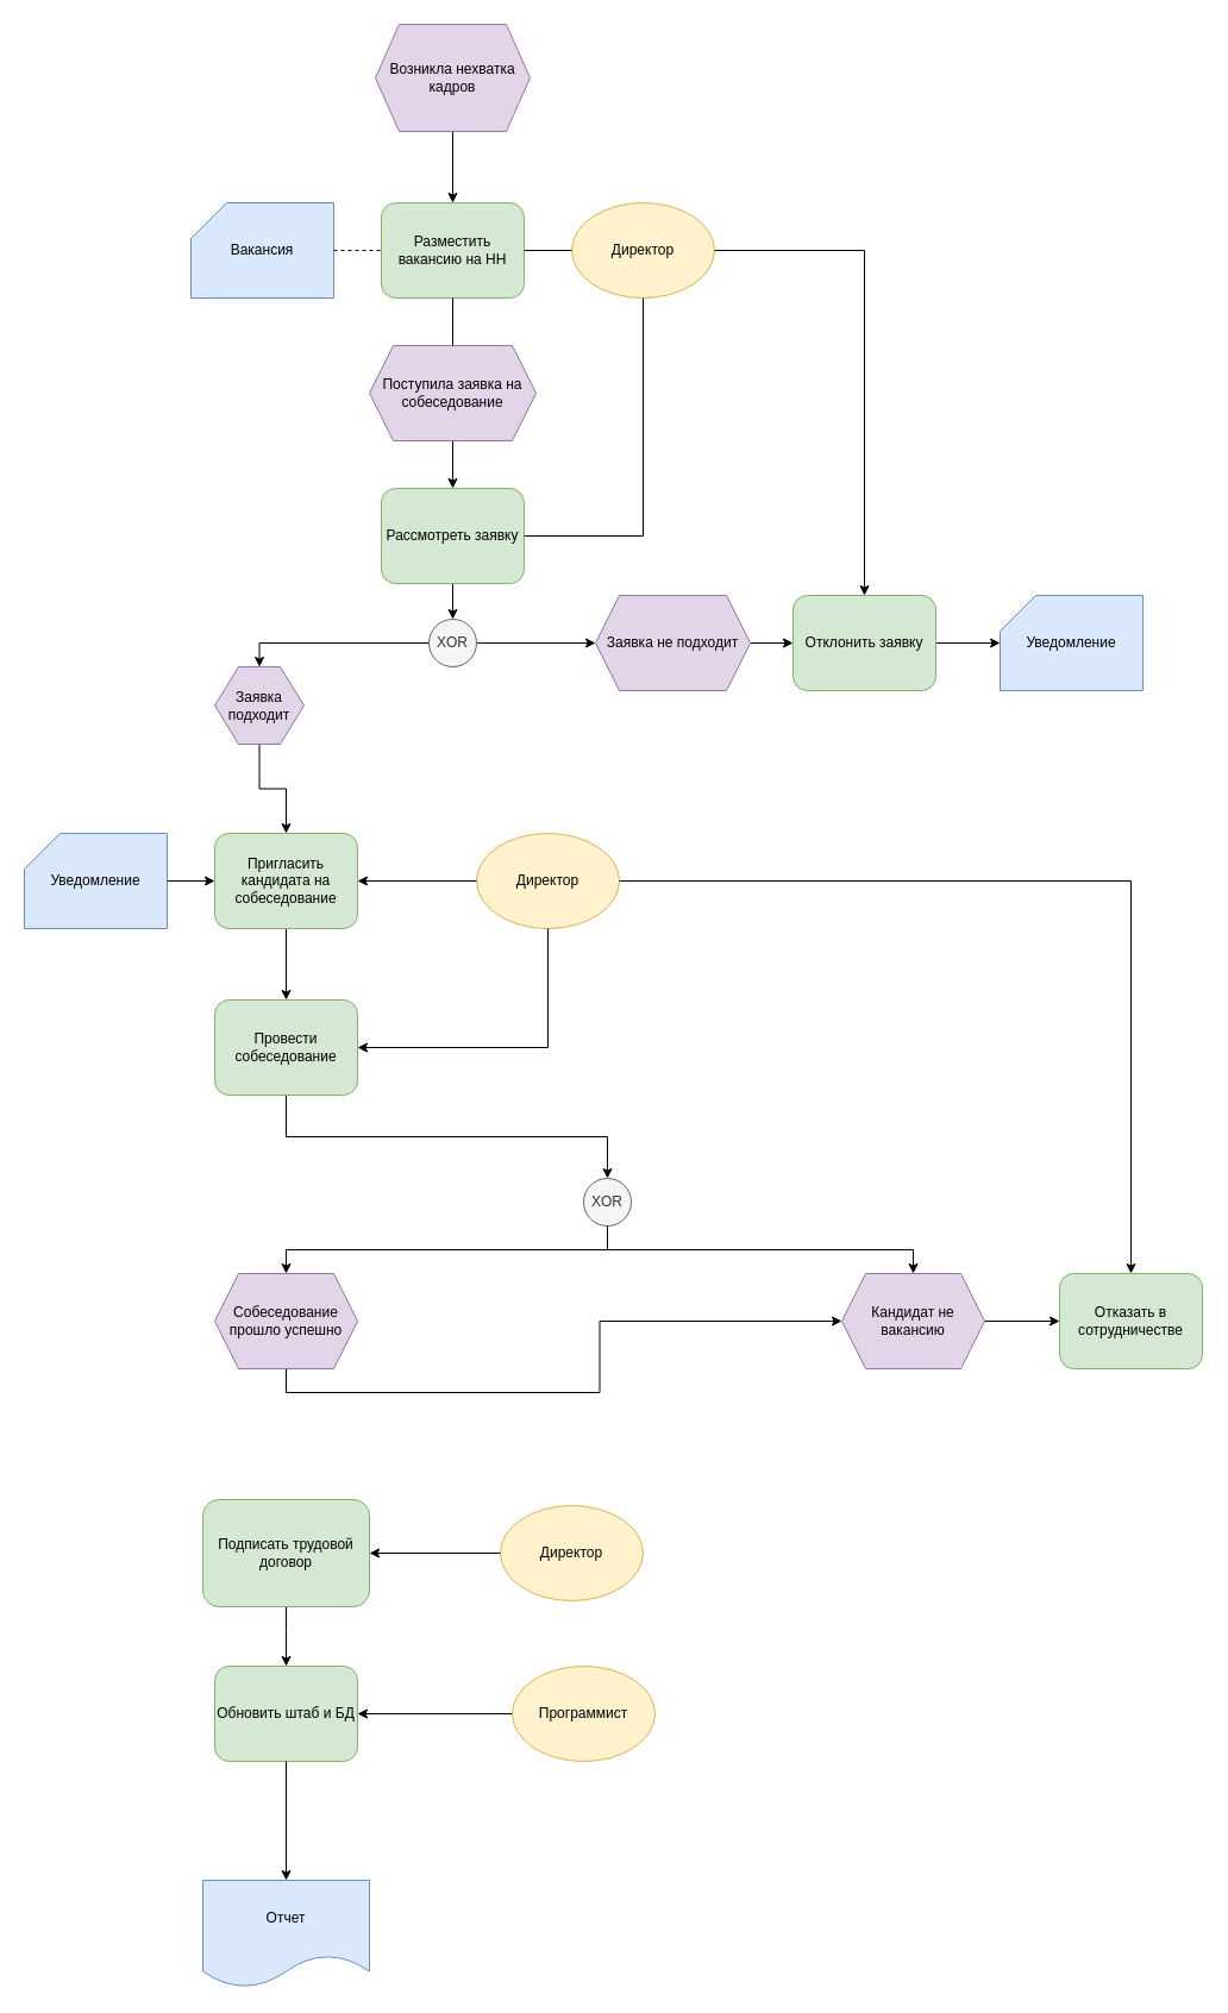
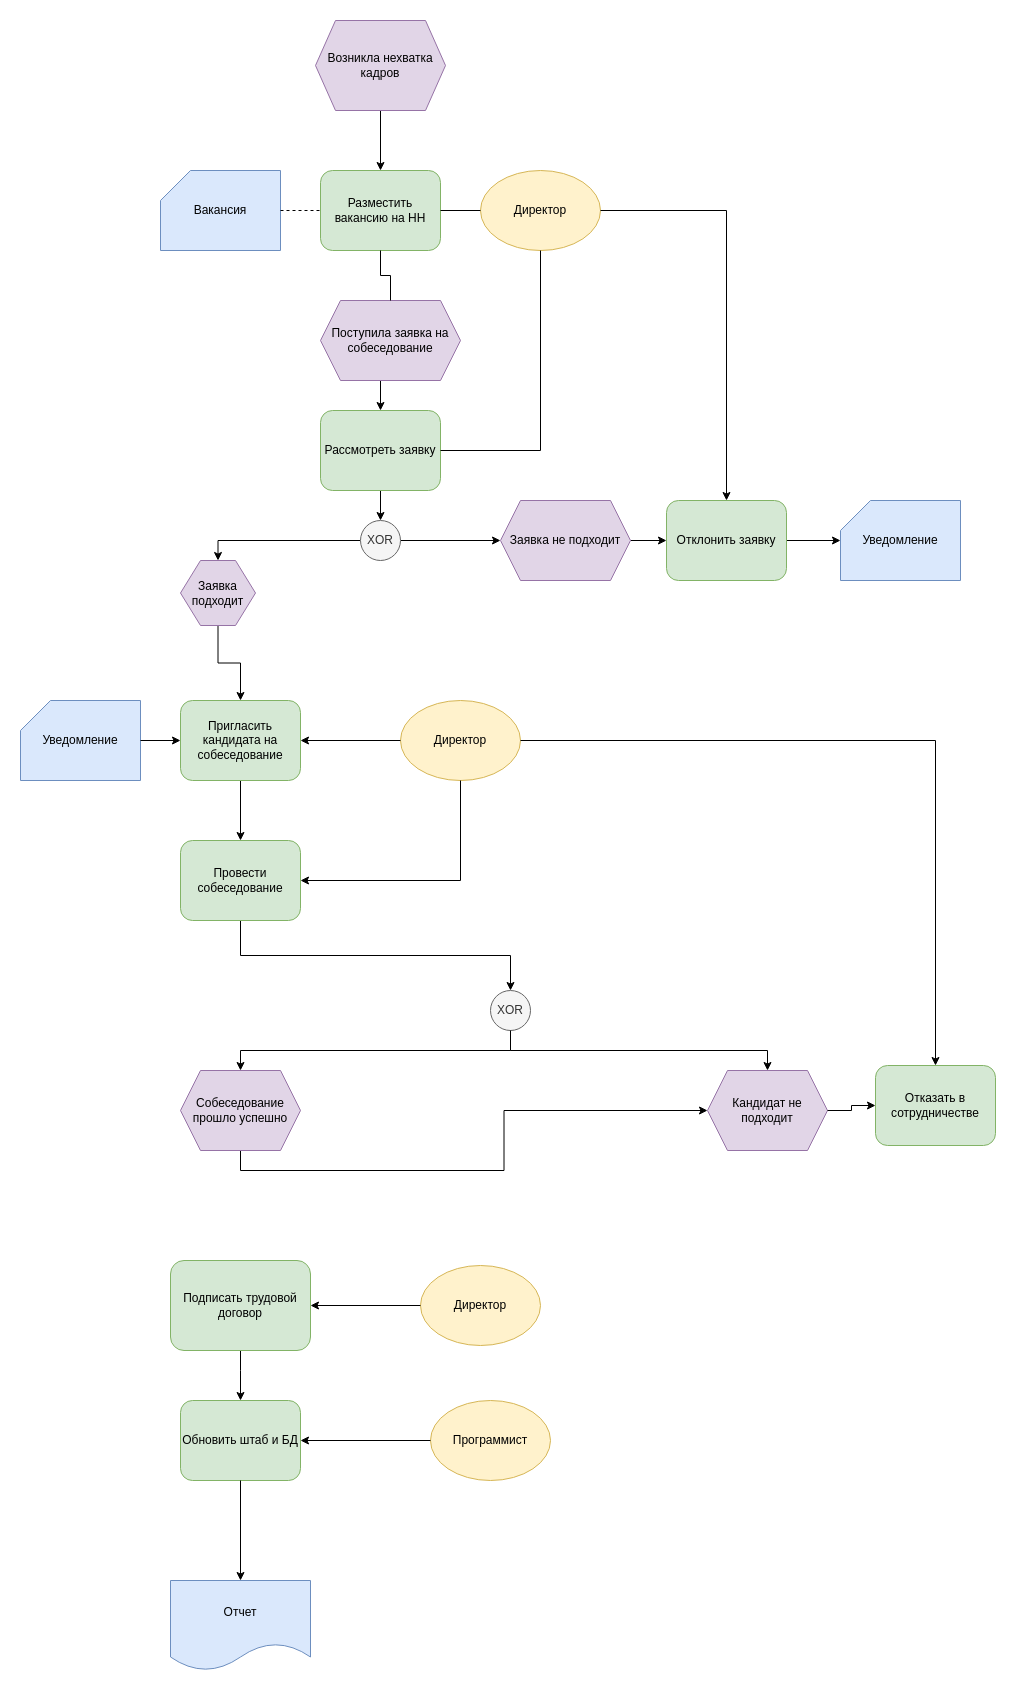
  <mxCell id="0" />
  <mxCell id="1" parent="0" />
  <mxCell id="2" value="Директор" style="ellipse;rounded=0;whiteSpace=wrap;html=1;fillColor=#fff2cc;strokeColor=#d6b656;" vertex="1" parent="1"><mxGeometry x="480" y="170" width="120" height="80" as="geometry" /></mxCell>
  <mxCell id="3" style="edgeStyle=orthogonalEdgeStyle;rounded=0;orthogonalLoop=1;jettySize=auto;html=1;exitX=0.5;exitY=1;exitDx=0;exitDy=0;entryX=0.5;entryY=0;entryDx=0;entryDy=0;" edge="1" parent="1" source="4" target="6"><mxGeometry relative="1" as="geometry" /></mxCell>
  <mxCell id="4" value="Возникла нехватка кадров" style="shape=hexagon;perimeter=hexagonPerimeter2;whiteSpace=wrap;html=1;fixedSize=1;fillColor=#e1d5e7;strokeColor=#9673a6;" vertex="1" parent="1"><mxGeometry x="315" y="20" width="130" height="90" as="geometry" /></mxCell>
  <mxCell id="5" style="edgeStyle=orthogonalEdgeStyle;rounded=0;orthogonalLoop=1;jettySize=auto;html=1;exitX=0.5;exitY=1;exitDx=0;exitDy=0;entryX=0.5;entryY=0;entryDx=0;entryDy=0;startArrow=none;" edge="1" parent="1" source="13" target="9"><mxGeometry relative="1" as="geometry" /></mxCell>
  <mxCell id="6" value="Разместить вакансию на HH" style="rounded=1;whiteSpace=wrap;html=1;fillColor=#d5e8d4;strokeColor=#82b366;" vertex="1" parent="1"><mxGeometry x="320" y="170" width="120" height="80" as="geometry" /></mxCell>
  <mxCell id="7" value="" style="endArrow=none;html=1;rounded=0;exitX=0;exitY=0.5;exitDx=0;exitDy=0;entryX=1;entryY=0.5;entryDx=0;entryDy=0;" edge="1" parent="1" source="2" target="6"><mxGeometry width="50" height="50" relative="1" as="geometry"><mxPoint x="320" y="350" as="sourcePoint" /><mxPoint x="440" y="210" as="targetPoint" /></mxGeometry></mxCell>
  <mxCell id="8" style="edgeStyle=orthogonalEdgeStyle;rounded=0;orthogonalLoop=1;jettySize=auto;html=1;exitX=0.5;exitY=1;exitDx=0;exitDy=0;entryX=0.5;entryY=0;entryDx=0;entryDy=0;" edge="1" parent="1" source="9" target="19"><mxGeometry relative="1" as="geometry" /></mxCell>
  <mxCell id="9" value="Рассмотреть заявку" style="rounded=1;whiteSpace=wrap;html=1;fillColor=#d5e8d4;strokeColor=#82b366;" vertex="1" parent="1"><mxGeometry x="320" y="410" width="120" height="80" as="geometry" /></mxCell>
  <mxCell id="10" value="Вакансия" style="shape=card;whiteSpace=wrap;html=1;boundedLbl=1;fillColor=#dae8fc;strokeColor=#6c8ebf;" vertex="1" parent="1"><mxGeometry x="160" y="170" width="120" height="80" as="geometry" /></mxCell>
  <mxCell id="11" value="" style="endArrow=none;html=1;rounded=0;entryX=0;entryY=0.5;entryDx=0;entryDy=0;exitX=1;exitY=0.5;exitDx=0;exitDy=0;dashed=1;" edge="1" parent="1" source="10" target="6"><mxGeometry width="50" height="50" relative="1" as="geometry"><mxPoint x="240" y="340" as="sourcePoint" /><mxPoint x="290" y="290" as="targetPoint" /></mxGeometry></mxCell>
  <mxCell id="12" value="" style="endArrow=none;html=1;rounded=0;entryX=0.5;entryY=1;entryDx=0;entryDy=0;exitX=1;exitY=0.5;exitDx=0;exitDy=0;edgeStyle=orthogonalEdgeStyle;" edge="1" parent="1" source="9" target="2"><mxGeometry width="50" height="50" relative="1" as="geometry"><mxPoint x="520" y="470" as="sourcePoint" /><mxPoint x="570" y="420" as="targetPoint" /></mxGeometry></mxCell>
- <mxCell id="13" value="Поступила заявка на собеседование" style="shape=hexagon;perimeter=hexagonPerimeter2;whiteSpace=wrap;html=1;fixedSize=1;fillColor=#e1d5e7;strokeColor=#9673a6;" vertex="1" parent="1"><mxGeometry x="310" y="290" width="140" height="80" as="geometry" /></mxCell>
+ <mxCell id="13" value="Поступила заявка на собеседование" style="shape=hexagon;perimeter=hexagonPerimeter2;whiteSpace=wrap;html=1;fixedSize=1;fillColor=#e1d5e7;strokeColor=#9673a6;" vertex="1" parent="1"><mxGeometry x="320" y="300" width="140" height="80" as="geometry" /></mxCell>
  <mxCell id="14" value="" style="edgeStyle=orthogonalEdgeStyle;rounded=0;orthogonalLoop=1;jettySize=auto;html=1;exitX=0.5;exitY=1;exitDx=0;exitDy=0;entryX=0.5;entryY=0;entryDx=0;entryDy=0;endArrow=none;" edge="1" parent="1" source="6" target="13"><mxGeometry relative="1" as="geometry"><mxPoint x="380" y="280" as="sourcePoint" /><mxPoint x="380" y="410" as="targetPoint" /></mxGeometry></mxCell>
  <mxCell id="15" value="" style="edgeStyle=orthogonalEdgeStyle;rounded=0;orthogonalLoop=1;jettySize=auto;html=1;entryX=0.5;entryY=0;entryDx=0;entryDy=0;" edge="1" parent="1" source="16" target="26"><mxGeometry relative="1" as="geometry"><mxPoint x="240" y="690" as="targetPoint" /></mxGeometry></mxCell>
  <mxCell id="16" value="Заявка подходит" style="shape=hexagon;perimeter=hexagonPerimeter2;whiteSpace=wrap;html=1;fixedSize=1;fillColor=#e1d5e7;strokeColor=#9673a6;" vertex="1" parent="1"><mxGeometry x="180" y="560" width="75" height="65" as="geometry" /></mxCell>
  <mxCell id="17" style="edgeStyle=orthogonalEdgeStyle;rounded=0;orthogonalLoop=1;jettySize=auto;html=1;exitX=0;exitY=0.5;exitDx=0;exitDy=0;entryX=0.5;entryY=0;entryDx=0;entryDy=0;" edge="1" parent="1" source="19" target="16"><mxGeometry relative="1" as="geometry" /></mxCell>
  <mxCell id="18" style="edgeStyle=orthogonalEdgeStyle;rounded=0;orthogonalLoop=1;jettySize=auto;html=1;exitX=1;exitY=0.5;exitDx=0;exitDy=0;entryX=0;entryY=0.5;entryDx=0;entryDy=0;" edge="1" parent="1" source="19" target="21"><mxGeometry relative="1" as="geometry"><mxPoint x="500" y="560" as="targetPoint" /></mxGeometry></mxCell>
  <mxCell id="19" value="XOR" style="ellipse;whiteSpace=wrap;html=1;aspect=fixed;fillColor=#f5f5f5;fontColor=#333333;strokeColor=#666666;" vertex="1" parent="1"><mxGeometry x="360" y="520" width="40" height="40" as="geometry" /></mxCell>
  <mxCell id="20" style="edgeStyle=orthogonalEdgeStyle;rounded=0;orthogonalLoop=1;jettySize=auto;html=1;exitX=1;exitY=0.5;exitDx=0;exitDy=0;entryX=0;entryY=0.5;entryDx=0;entryDy=0;" edge="1" parent="1" source="21" target="23"><mxGeometry relative="1" as="geometry" /></mxCell>
  <mxCell id="21" value="Заявка не подходит" style="shape=hexagon;perimeter=hexagonPerimeter2;whiteSpace=wrap;html=1;fixedSize=1;fillColor=#e1d5e7;strokeColor=#9673a6;" vertex="1" parent="1"><mxGeometry x="500" y="500" width="130" height="80" as="geometry" /></mxCell>
  <mxCell id="22" style="edgeStyle=orthogonalEdgeStyle;rounded=0;orthogonalLoop=1;jettySize=auto;html=1;exitX=1;exitY=0.5;exitDx=0;exitDy=0;entryX=0;entryY=0.5;entryDx=0;entryDy=0;" edge="1" parent="1" source="23" target="24"><mxGeometry relative="1" as="geometry"><mxPoint x="827" y="560" as="targetPoint" /></mxGeometry></mxCell>
  <mxCell id="23" value="Отклонить заявку" style="rounded=1;whiteSpace=wrap;html=1;fillColor=#d5e8d4;strokeColor=#82b366;" vertex="1" parent="1"><mxGeometry x="666" y="500" width="120" height="80" as="geometry" /></mxCell>
  <mxCell id="24" value="Уведомление" style="shape=card;whiteSpace=wrap;html=1;boundedLbl=1;fillColor=#dae8fc;strokeColor=#6c8ebf;" vertex="1" parent="1"><mxGeometry x="840" y="500" width="120" height="80" as="geometry" /></mxCell>
  <mxCell id="25" style="edgeStyle=orthogonalEdgeStyle;rounded=0;orthogonalLoop=1;jettySize=auto;html=1;exitX=0.5;exitY=1;exitDx=0;exitDy=0;" edge="1" parent="1" source="26" target="28"><mxGeometry relative="1" as="geometry" /></mxCell>
  <mxCell id="26" value="Пригласить кандидата на собеседование" style="rounded=1;whiteSpace=wrap;html=1;fillColor=#d5e8d4;strokeColor=#82b366;" vertex="1" parent="1"><mxGeometry x="180" y="700" width="120" height="80" as="geometry" /></mxCell>
  <mxCell id="27" style="edgeStyle=orthogonalEdgeStyle;rounded=0;orthogonalLoop=1;jettySize=auto;html=1;exitX=0.5;exitY=1;exitDx=0;exitDy=0;entryX=0;entryY=0.5;entryDx=0;entryDy=0;" edge="1" parent="1" source="28" target="42"><mxGeometry relative="1" as="geometry"><mxPoint x="510" y="980" as="targetPoint" /></mxGeometry></mxCell>
  <mxCell id="28" value="Провести собеседование" style="rounded=1;whiteSpace=wrap;html=1;fillColor=#d5e8d4;strokeColor=#82b366;" vertex="1" parent="1"><mxGeometry x="180" y="840" width="120" height="80" as="geometry" /></mxCell>
  <mxCell id="29" style="edgeStyle=orthogonalEdgeStyle;rounded=0;orthogonalLoop=1;jettySize=auto;html=1;exitX=0.5;exitY=1;exitDx=0;exitDy=0;fontFamily=Helvetica;fontSize=12;" edge="1" parent="1" source="30" target="43"><mxGeometry relative="1" as="geometry" /></mxCell>
  <mxCell id="30" value="Собеседование прошло успешно" style="shape=hexagon;perimeter=hexagonPerimeter2;whiteSpace=wrap;html=1;fixedSize=1;fillColor=#e1d5e7;strokeColor=#9673a6;" vertex="1" parent="1"><mxGeometry x="180" y="1070" width="120" height="80" as="geometry" /></mxCell>
  <mxCell id="31" style="edgeStyle=orthogonalEdgeStyle;rounded=0;orthogonalLoop=1;jettySize=auto;html=1;exitX=1;exitY=0.5;exitDx=0;exitDy=0;" edge="1" parent="1" source="42" target="30"><mxGeometry relative="1" as="geometry"><mxPoint x="510" y="1060" as="sourcePoint" /></mxGeometry></mxCell>
  <mxCell id="32" style="edgeStyle=orthogonalEdgeStyle;rounded=0;orthogonalLoop=1;jettySize=auto;html=1;exitX=0.5;exitY=1;exitDx=0;exitDy=0;entryX=0.5;entryY=0;entryDx=0;entryDy=0;" edge="1" parent="1" target="33"><mxGeometry relative="1" as="geometry"><mxPoint x="240" y="1350" as="sourcePoint" /><Array as="points"><mxPoint x="240" y="1370" /><mxPoint x="240" y="1370" /></Array></mxGeometry></mxCell>
  <mxCell id="33" value="Обновить штаб и БД" style="rounded=1;whiteSpace=wrap;html=1;fillColor=#d5e8d4;strokeColor=#82b366;" vertex="1" parent="1"><mxGeometry x="180" y="1400" width="120" height="80" as="geometry" /></mxCell>
  <mxCell id="34" value="Отчет" style="shape=document;whiteSpace=wrap;html=1;boundedLbl=1;fillColor=#dae8fc;strokeColor=#6c8ebf;" vertex="1" parent="1"><mxGeometry x="170" y="1580" width="140" height="90" as="geometry" /></mxCell>
  <mxCell id="35" value="Подписать трудовой договор" style="rounded=1;whiteSpace=wrap;html=1;fillColor=#d5e8d4;strokeColor=#82b366;" vertex="1" parent="1"><mxGeometry x="170" y="1260" width="140" height="90" as="geometry" /></mxCell>
  <mxCell id="36" style="edgeStyle=orthogonalEdgeStyle;rounded=0;orthogonalLoop=1;jettySize=auto;html=1;exitX=0.5;exitY=1;exitDx=0;exitDy=0;fontFamily=Helvetica;fontSize=12;" edge="1" parent="1" source="33" target="34"><mxGeometry relative="1" as="geometry"><mxPoint x="320" y="1630" as="sourcePoint" /></mxGeometry></mxCell>
  <mxCell id="37" value="Уведомление" style="shape=card;whiteSpace=wrap;html=1;boundedLbl=1;fillColor=#dae8fc;strokeColor=#6c8ebf;" vertex="1" parent="1"><mxGeometry x="20" y="700" width="120" height="80" as="geometry" /></mxCell>
  <mxCell id="38" style="edgeStyle=orthogonalEdgeStyle;rounded=0;orthogonalLoop=1;jettySize=auto;html=1;entryX=0;entryY=0.5;entryDx=0;entryDy=0;exitX=1;exitY=0.5;exitDx=0;exitDy=0;exitPerimeter=0;" edge="1" parent="1" source="37" target="26"><mxGeometry relative="1" as="geometry"><mxPoint x="850" y="550" as="targetPoint" /><mxPoint x="796" y="590" as="sourcePoint" /></mxGeometry></mxCell>
  <mxCell id="39" value="Директор" style="ellipse;rounded=0;whiteSpace=wrap;html=1;fillColor=#fff2cc;strokeColor=#d6b656;" vertex="1" parent="1"><mxGeometry x="400" y="700" width="120" height="80" as="geometry" /></mxCell>
  <mxCell id="40" style="edgeStyle=orthogonalEdgeStyle;rounded=0;orthogonalLoop=1;jettySize=auto;html=1;exitX=0;exitY=0.5;exitDx=0;exitDy=0;entryX=1;entryY=0.5;entryDx=0;entryDy=0;" edge="1" parent="1" source="39" target="26"><mxGeometry relative="1" as="geometry"><mxPoint x="350" y="700" as="sourcePoint" /><mxPoint x="350" y="760" as="targetPoint" /></mxGeometry></mxCell>
  <mxCell id="41" style="edgeStyle=orthogonalEdgeStyle;rounded=0;orthogonalLoop=1;jettySize=auto;html=1;exitX=0.5;exitY=1;exitDx=0;exitDy=0;entryX=1;entryY=0.5;entryDx=0;entryDy=0;" edge="1" parent="1" source="39" target="28"><mxGeometry relative="1" as="geometry"><mxPoint x="410" y="750" as="sourcePoint" /><mxPoint x="310" y="750" as="targetPoint" /></mxGeometry></mxCell>
  <mxCell id="42" value="XOR" style="ellipse;whiteSpace=wrap;html=1;aspect=fixed;fillColor=#f5f5f5;fontColor=#333333;strokeColor=#666666;direction=south;" vertex="1" parent="1"><mxGeometry x="490" y="990" width="40" height="40" as="geometry" /></mxCell>
- <mxCell id="43" value="Кандидат не вакансию" style="shape=hexagon;perimeter=hexagonPerimeter2;whiteSpace=wrap;html=1;fixedSize=1;fillColor=#e1d5e7;strokeColor=#9673a6;" vertex="1" parent="1"><mxGeometry x="707" y="1070" width="120" height="80" as="geometry" /></mxCell>
+ <mxCell id="43" value="Кандидат не подходит" style="shape=hexagon;perimeter=hexagonPerimeter2;whiteSpace=wrap;html=1;fixedSize=1;fillColor=#e1d5e7;strokeColor=#9673a6;" vertex="1" parent="1"><mxGeometry x="707" y="1070" width="120" height="80" as="geometry" /></mxCell>
  <mxCell id="44" style="edgeStyle=orthogonalEdgeStyle;rounded=0;orthogonalLoop=1;jettySize=auto;html=1;exitX=1;exitY=0.5;exitDx=0;exitDy=0;entryX=0.5;entryY=0;entryDx=0;entryDy=0;" edge="1" parent="1" source="42" target="43"><mxGeometry relative="1" as="geometry"><mxPoint x="520" y="1040" as="sourcePoint" /><mxPoint x="250" y="1140" as="targetPoint" /></mxGeometry></mxCell>
- <mxCell id="45" value="Отказать в сотрудничестве" style="rounded=1;whiteSpace=wrap;html=1;fillColor=#d5e8d4;strokeColor=#82b366;" vertex="1" parent="1"><mxGeometry x="890" y="1070" width="120" height="80" as="geometry" /></mxCell>
+ <mxCell id="45" value="Отказать в сотрудничестве" style="rounded=1;whiteSpace=wrap;html=1;fillColor=#d5e8d4;strokeColor=#82b366;" vertex="1" parent="1"><mxGeometry x="875" y="1065" width="120" height="80" as="geometry" /></mxCell>
  <mxCell id="46" style="edgeStyle=orthogonalEdgeStyle;rounded=0;orthogonalLoop=1;jettySize=auto;html=1;exitX=1;exitY=0.5;exitDx=0;exitDy=0;" edge="1" parent="1" source="43" target="45"><mxGeometry relative="1" as="geometry"><mxPoint x="850" y="1109" as="sourcePoint" /><mxPoint x="886" y="1109" as="targetPoint" /></mxGeometry></mxCell>
  <mxCell id="47" style="edgeStyle=orthogonalEdgeStyle;rounded=0;orthogonalLoop=1;jettySize=auto;html=1;exitX=1;exitY=0.5;exitDx=0;exitDy=0;entryX=0.5;entryY=0;entryDx=0;entryDy=0;" edge="1" parent="1" source="39" target="45"><mxGeometry relative="1" as="geometry"><mxPoint x="470" y="790" as="sourcePoint" /><mxPoint x="310" y="890" as="targetPoint" /></mxGeometry></mxCell>
  <mxCell id="48" value="Директор" style="ellipse;rounded=0;whiteSpace=wrap;html=1;fillColor=#fff2cc;strokeColor=#d6b656;" vertex="1" parent="1"><mxGeometry x="420" y="1265" width="120" height="80" as="geometry" /></mxCell>
  <mxCell id="49" style="edgeStyle=orthogonalEdgeStyle;rounded=0;orthogonalLoop=1;jettySize=auto;html=1;exitX=0;exitY=0.5;exitDx=0;exitDy=0;entryX=1;entryY=0.5;entryDx=0;entryDy=0;" edge="1" parent="1" source="48" target="35"><mxGeometry relative="1" as="geometry"><mxPoint x="415" y="1304" as="sourcePoint" /><mxPoint x="300" y="1310" as="targetPoint" /></mxGeometry></mxCell>
  <mxCell id="50" value="Программист" style="ellipse;rounded=0;whiteSpace=wrap;html=1;fillColor=#fff2cc;strokeColor=#d6b656;" vertex="1" parent="1"><mxGeometry x="430" y="1400" width="120" height="80" as="geometry" /></mxCell>
  <mxCell id="51" style="edgeStyle=orthogonalEdgeStyle;rounded=0;orthogonalLoop=1;jettySize=auto;html=1;exitX=0;exitY=0.5;exitDx=0;exitDy=0;entryX=1;entryY=0.5;entryDx=0;entryDy=0;" edge="1" parent="1" source="50" target="33"><mxGeometry relative="1" as="geometry"><mxPoint x="420" y="1460" as="sourcePoint" /><mxPoint x="310" y="1460" as="targetPoint" /></mxGeometry></mxCell>
  <mxCell id="52" style="edgeStyle=orthogonalEdgeStyle;rounded=0;orthogonalLoop=1;jettySize=auto;html=1;exitX=1;exitY=0.5;exitDx=0;exitDy=0;entryX=0.5;entryY=0;entryDx=0;entryDy=0;" edge="1" parent="1" source="2" target="23"><mxGeometry relative="1" as="geometry"><mxPoint x="890" y="390" as="sourcePoint" /><mxPoint x="730" y="490" as="targetPoint" /></mxGeometry></mxCell>
